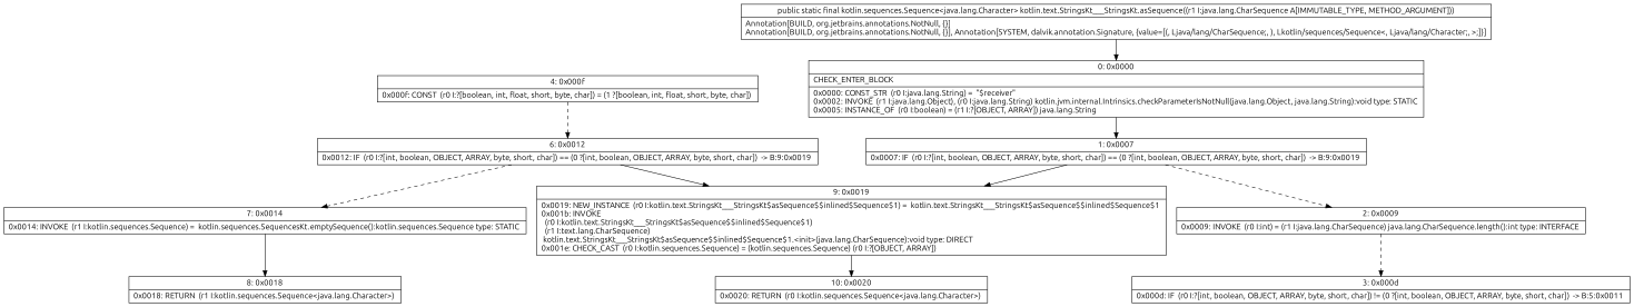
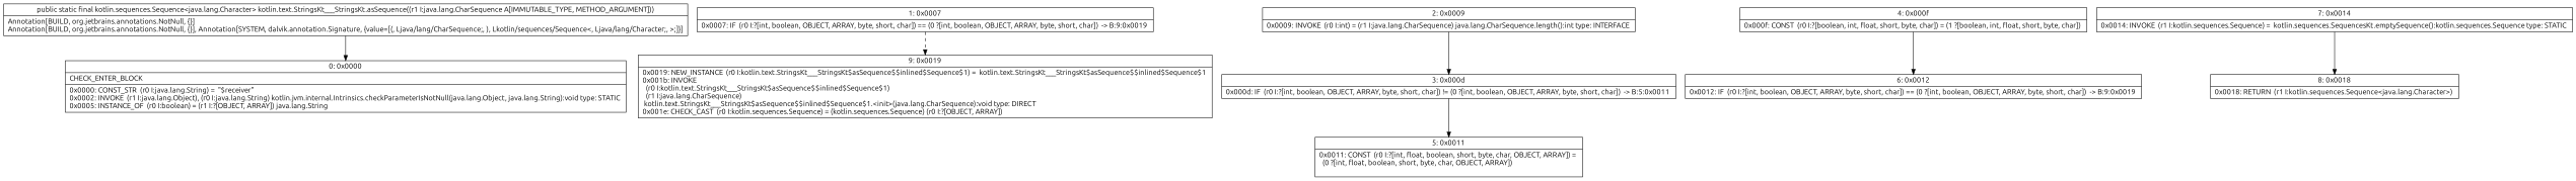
  digraph {
    fontname=Ubuntu
    node [fontname=Ubuntu shape=record]
    edge [fontname=Ubuntu]
    n1 [label="{0\:\ 0x0000|CHECK_ENTER_BLOCK\l|0x0000: CONST_STR  (r0 I:java.lang.String) =  \"$receiver\" \l0x0002: INVOKE  (r1 I:java.lang.Object), (r0 I:java.lang.String) kotlin.jvm.internal.Intrinsics.checkParameterIsNotNull(java.lang.Object, java.lang.String):void type: STATIC \l0x0005: INSTANCE_OF  (r0 I:boolean) = (r1 I:?[OBJECT, ARRAY]) java.lang.String \l}"]
    n2 [label="{1\:\ 0x0007|0x0007: IF  (r0 I:?[int, boolean, OBJECT, ARRAY, byte, short, char]) == (0 ?[int, boolean, OBJECT, ARRAY, byte, short, char])  \-\> B:9:0x0019 \l}"]
    n3 [label="{2\:\ 0x0009|0x0009: INVOKE  (r0 I:int) = (r1 I:java.lang.CharSequence) java.lang.CharSequence.length():int type: INTERFACE \l}"]
-   n4 [label="{9\:\ 0x0019|0x0019: NEW_INSTANCE  (r0 I:kotlin.text.StringsKt___StringsKt$asSequence$$inlined$Sequence$1) =  kotlin.text.StringsKt___StringsKt$asSequence$$inlined$Sequence$1 \l0x001b: INVOKE  \l  (r0 I:kotlin.text.StringsKt___StringsKt$asSequence$$inlined$Sequence$1)\l  (r1 I:text.lang.CharSequence)\l kotlin.text.StringsKt___StringsKt$asSequence$$inlined$Sequence$1.\<init\>(java.lang.CharSequence):void type: DIRECT \l0x001e: CHECK_CAST  (r0 I:kotlin.sequences.Sequence) = (kotlin.sequences.Sequence) (r0 I:?[OBJECT, ARRAY]) \l}"]
+   n4 [label="{9\:\ 0x0019|0x0019: NEW_INSTANCE  (r0 I:kotlin.text.StringsKt___StringsKt$asSequence$$inlined$Sequence$1) =  kotlin.text.StringsKt___StringsKt$asSequence$$inlined$Sequence$1 \l0x001b: INVOKE  \l  (r0 I:kotlin.text.StringsKt___StringsKt$asSequence$$inlined$Sequence$1)\l  (r1 I:java.lang.CharSequence)\l kotlin.text.StringsKt___StringsKt$asSequence$$inlined$Sequence$1.\<init\>(java.lang.CharSequence):void type: DIRECT \l0x001e: CHECK_CAST  (r0 I:kotlin.sequences.Sequence) = (kotlin.sequences.Sequence) (r0 I:?[OBJECT, ARRAY]) \l}"]
    n5 [label="{3\:\ 0x000d|0x000d: IF  (r0 I:?[int, boolean, OBJECT, ARRAY, byte, short, char]) != (0 ?[int, boolean, OBJECT, ARRAY, byte, short, char])  \-\> B:5:0x0011 \l}"]
-   n6 [label="{10\:\ 0x0020|0x0020: RETURN  (r0 I:kotlin.sequences.Sequence\<java.lang.Character\>) \l}"]
+   n7 [label="{5\:\ 0x0011|0x0011: CONST  (r0 I:?[int, float, boolean, short, byte, char, OBJECT, ARRAY]) = \l  (0 ?[int, float, boolean, short, byte, char, OBJECT, ARRAY])\l \l}"]
    n8 [label="{4\:\ 0x000f|0x000f: CONST  (r0 I:?[boolean, int, float, short, byte, char]) = (1 ?[boolean, int, float, short, byte, char]) \l}"]
    n9 [label="{6\:\ 0x0012|0x0012: IF  (r0 I:?[int, boolean, OBJECT, ARRAY, byte, short, char]) == (0 ?[int, boolean, OBJECT, ARRAY, byte, short, char])  \-\> B:9:0x0019 \l}"]
    n10 [label="{7\:\ 0x0014|0x0014: INVOKE  (r1 I:kotlin.sequences.Sequence) =  kotlin.sequences.SequencesKt.emptySequence():kotlin.sequences.Sequence type: STATIC \l}"]
    n11 [label="{8\:\ 0x0018|0x0018: RETURN  (r1 I:kotlin.sequences.Sequence\<java.lang.Character\>) \l}"]
    n12 [label="{public static final kotlin.sequences.Sequence\<java.lang.Character\> kotlin.text.StringsKt___StringsKt.asSequence((r1 I:java.lang.CharSequence A[IMMUTABLE_TYPE, METHOD_ARGUMENT]))  | Annotation[BUILD, org.jetbrains.annotations.NotNull, \{\}]\lAnnotation[BUILD, org.jetbrains.annotations.NotNull, \{\}], Annotation[SYSTEM, dalvik.annotation.Signature, \{value=[(, Ljava\/lang\/CharSequence;, ), Lkotlin\/sequences\/Sequence\<, Ljava\/lang\/Character;, \>;]\}]\l}"]
-   n1 -> n2
-   n2 -> n3 [style=dashed]
-   n2 -> n4
-   n3 -> n5 [style=dashed]
-   n4 -> n6
-   n8 -> n9 [style=dashed]
-   n9 -> n4
-   n9 -> n10 [style=dashed]
+   n2 -> n4 [style=dashed]
+   n3 -> n5
+   n5 -> n7
+   n8 -> n9
    n10 -> n11
    n12 -> n1
  }
